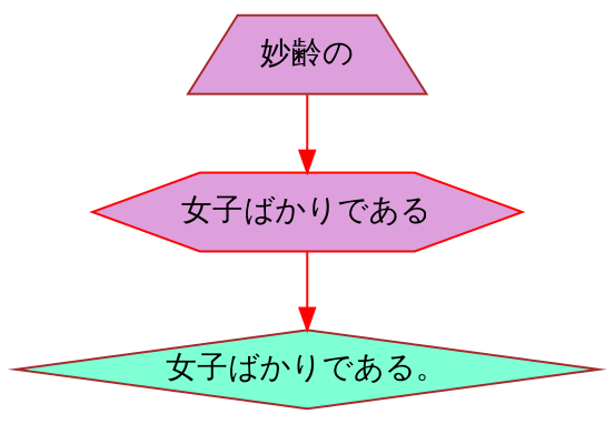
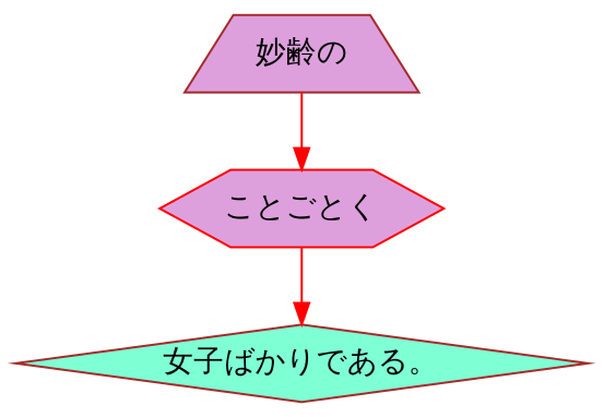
  digraph {
    node [color=brown fillcolor=plum style=filled]
    edge [color=red]
-   n1 [color=red label="女子ばかりである" shape=hexagon]
+   n1 [color=red label="ことごとく" shape=hexagon]
    n2 [fillcolor=aquamarine label="女子ばかりである。" shape=diamond]
    n3 [label="妙齢の" shape=trapezium]
    n1 -> n2
    n3 -> n1
  }
